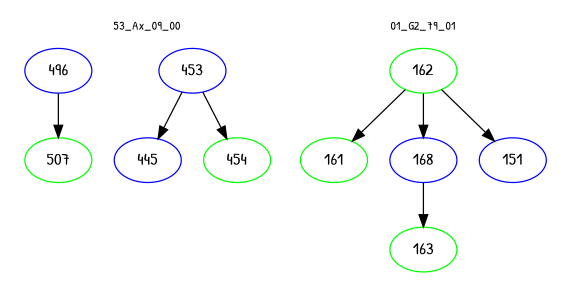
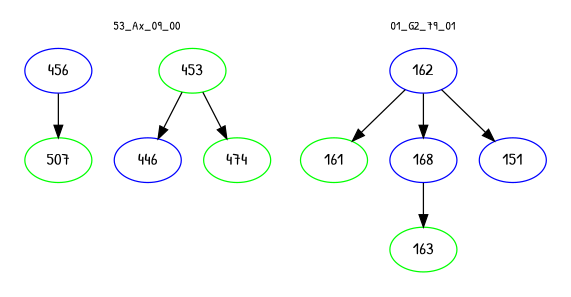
  digraph {
    fontname="Patrick Hand"
    node [color=blue fontname="Patrick Hand"]
    edge [color=black fontname="Patrick Hand"]
-   n1 [label=453]
-   n2 [label=445]
-   n3 [color=green label=454]
-   n4 [label=496]
+   n1 [color=green label=453]
+   n2 [label=446]
+   n3 [color=green label=474]
+   n4 [label=456]
    n5 [color=green label=507]
-   n6 [color=green label=162]
+   n6 [label=162]
    n7 [color=green label=161]
    n8 [label=168]
    n9 [label=151]
    n10 [color=green label=163]
    subgraph cluster_1 {
      color=white
      fontsize=10
      label="53_Ax_09_00"
      n1
      n2
      n3
      n4
      n5
    }
    subgraph cluster_2 {
      color=white
      fontsize=10
      label="01_G2_79_01"
      n6
      n7
      n8
      n9
      n10
    }
    n1 -> n2
    n1 -> n3
    n4 -> n5
    n6 -> n7
    n6 -> n8
    n6 -> n9
    n8 -> n10
  }
